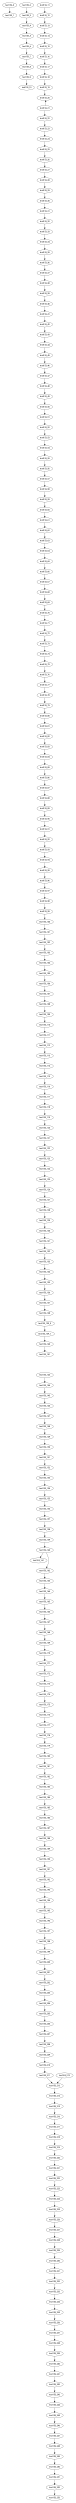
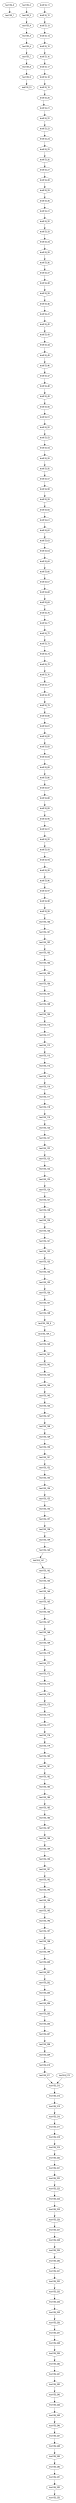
  digraph {
    fontname=Roboto
    node [fontname=Roboto]
    edge [fontname=Roboto]
    test153_0
    test153_1
    test153_2
    test153_3
    test153_4
    test153_5
    test153_6
    test153_7
    test153_8
    test153_9
    test153_10
    test153_11
    test153_12
    test153_13
    test153_14
    test153_15
    test153_16
    test153_17
    test153_18
    test153_19
    test153_20
    test153_21
    test153_22
    test153_23
    test153_24
    test153_25
    test153_26
    test153_27
    test153_28
    test153_29
    test153_30
    test153_31
    test153_32
    test153_33
    test153_34
    test153_35
    test153_36
    test153_37
    test153_38
    test153_39
    test153_40
    test153_41
    test153_42
    test153_43
    test153_44
    test153_45
    test153_46
    test153_47
    test153_48
    test153_49
    test153_50
    test153_51
    test153_52
    test153_53
    test153_54
    test153_55
    test153_56
    test153_57
    test153_58
    test153_59
    test153_60
    test153_61
    test153_62
    test153_63
    test153_64
    test153_65
    test153_66
    test153_67
    test153_68
    test153_69
    test153_70
    test153_71
    test153_72
    test153_73
    test153_74
    test153_75
    test153_76
    test153_77
    test153_78
    test153_79
    test153_80
    test153_81
    test153_82
    test153_83
    test153_84
    test153_85
    test153_86
    test153_87
    test153_88
    test153_89
    test153_90
    test153_91
    test153_92
    test153_93
    test153_94
    test153_95
    test153_96
    test153_97
    test153_98
    test153_99
    test153_100
    test153_101
    test153_102
    test153_103
    test153_104
    test153_105
    test153_106
    test153_107
    test153_108
    test153_109
    test153_110
    test153_111
    test153_112
    test153_113
    test153_114
    test153_115
    test153_116
    test153_117
    test153_118
    test153_119
    test153_120
    test153_121
    test153_122
    test153_123
    test153_124
    test153_125
    test153_126
    test153_127
    test153_128
    test153_129
    test153_130
    test153_131
    test153_132
    test153_133
    test153_134
    test153_135
    test153_136
    test153_137
    test153_138
    test153_139_0
    test153_139_1
    test153_140
    test153_141
+   test153_142
    test153_143
    test153_144
    test153_145
    test153_146
    test153_147
    test153_148
    test153_149
    test153_150
    test153_151
    test153_152
    test153_153
    test153_154
    test153_155
    test153_156
    test153_157
    test153_158
    test153_159
    test153_160
    test153_161
    test153_162
    test153_163
    test153_164
    test153_165
    test153_166
    test153_167
    test153_168
    test153_169
    test153_170
    test153_171
    test153_172
    test153_173
    test153_174
    test153_175
    test153_176
    test153_177
    test153_178
    test153_179
    test153_180
    test153_181
    test153_182
    test153_183
    test153_184
    test153_185
    test153_186
    test153_187
    test153_188
    test153_189
    test153_190
    test153_191
    test153_192
    test153_193
    test153_194
    test153_195
    test153_196
    test153_197
    test153_198
    test153_199
    test153_200
    test153_201
    test153_202
    test153_203
    test153_204
    test153_205
    test153_206
    test153_207
    test153_208
    test153_209
    test153_210
    test153_211
    test153_213
    test153_212
    test153_214
    test153_215
    test153_216
    test153_217
    test153_218
    test153_219
    test153_220
    test153_221
    test153_222
    test153_223
    test153_224
    test153_225
    test153_226
    test153_227
    test153_228
    test153_229
    test153_230
    test153_231
    test153_232
    test153_233
    test153_234
    test153_235
    test153_236
    test153_237
    test153_238
    test153_239
    test153_240
    test153_241
    test153_242
    test153_243
    test153_244
    test153_245
    test153_246
    test153_247
    test153_248
    test153_249
    test153_250
    test153_251
    test153_252
    test153_253
    test153_0 -> test153_1
    test153_2 -> test153_3
    test153_3 -> test153_4
    test153_4 -> test153_5
    test153_5 -> test153_6
    test153_6 -> test153_7
    test153_7 -> test153_8
    test153_8 -> test153_9
    test153_9 -> test153_10
    test153_11 -> test153_12
    test153_12 -> test153_13
    test153_13 -> test153_14
    test153_14 -> test153_15
    test153_15 -> test153_16
    test153_16 -> test153_17
    test153_17 -> test153_18
    test153_18 -> test153_19
    test153_19 -> test153_20
-   test153_21 -> test153_20
+   test153_20 -> test153_21
    test153_21 -> test153_22
    test153_22 -> test153_23
    test153_23 -> test153_24
    test153_24 -> test153_25
    test153_25 -> test153_26
    test153_26 -> test153_27
    test153_27 -> test153_28
    test153_28 -> test153_29
    test153_29 -> test153_30
    test153_30 -> test153_31
    test153_31 -> test153_32
    test153_32 -> test153_33
    test153_33 -> test153_34
    test153_34 -> test153_35
    test153_35 -> test153_36
    test153_36 -> test153_37
    test153_37 -> test153_38
    test153_38 -> test153_39
    test153_39 -> test153_40
    test153_40 -> test153_41
    test153_41 -> test153_42
    test153_42 -> test153_43
    test153_43 -> test153_44
    test153_44 -> test153_45
    test153_45 -> test153_46
    test153_46 -> test153_47
    test153_47 -> test153_48
    test153_48 -> test153_49
    test153_49 -> test153_50
    test153_50 -> test153_51
    test153_51 -> test153_52
    test153_52 -> test153_53
    test153_53 -> test153_54
    test153_54 -> test153_55
    test153_55 -> test153_56
    test153_56 -> test153_57
    test153_57 -> test153_58
    test153_58 -> test153_59
    test153_59 -> test153_60
    test153_60 -> test153_61
    test153_61 -> test153_62
    test153_62 -> test153_63
    test153_63 -> test153_64
    test153_64 -> test153_65
    test153_65 -> test153_66
    test153_66 -> test153_67
    test153_67 -> test153_68
    test153_68 -> test153_69
    test153_69 -> test153_70
    test153_70 -> test153_71
    test153_71 -> test153_72
    test153_72 -> test153_73
    test153_73 -> test153_74
    test153_74 -> test153_75
    test153_75 -> test153_76
    test153_76 -> test153_77
    test153_77 -> test153_78
    test153_78 -> test153_79
    test153_79 -> test153_80
    test153_80 -> test153_81
    test153_81 -> test153_82
    test153_82 -> test153_83
    test153_83 -> test153_84
    test153_84 -> test153_85
    test153_85 -> test153_86
    test153_86 -> test153_87
    test153_87 -> test153_88
    test153_88 -> test153_89
    test153_89 -> test153_90
    test153_90 -> test153_91
    test153_91 -> test153_92
    test153_92 -> test153_93
    test153_93 -> test153_94
    test153_94 -> test153_95
    test153_95 -> test153_96
    test153_96 -> test153_97
    test153_97 -> test153_98
    test153_98 -> test153_99
    test153_99 -> test153_100
    test153_100 -> test153_101
    test153_101 -> test153_102
    test153_102 -> test153_103
    test153_103 -> test153_104
    test153_104 -> test153_105
    test153_105 -> test153_106
    test153_106 -> test153_107
    test153_107 -> test153_108
    test153_108 -> test153_109
    test153_109 -> test153_110
    test153_110 -> test153_111
    test153_111 -> test153_112
    test153_112 -> test153_113
    test153_113 -> test153_114
    test153_114 -> test153_115
    test153_115 -> test153_116
    test153_116 -> test153_117
    test153_117 -> test153_118
    test153_118 -> test153_119
    test153_119 -> test153_120
    test153_120 -> test153_121
    test153_121 -> test153_122
    test153_122 -> test153_123
    test153_123 -> test153_124
    test153_124 -> test153_125
    test153_125 -> test153_126
    test153_126 -> test153_127
    test153_127 -> test153_128
    test153_128 -> test153_129
    test153_129 -> test153_130
    test153_130 -> test153_131
    test153_131 -> test153_132
    test153_132 -> test153_133
    test153_133 -> test153_134
    test153_134 -> test153_135
    test153_135 -> test153_136
    test153_136 -> test153_137
    test153_137 -> test153_138
    test153_138 -> test153_139_0
    test153_139_0 -> test153_139_1
    test153_139_1 -> test153_140
    test153_140 -> test153_141
+   test153_141 -> test153_142
+   test153_142 -> test153_143
    test153_143 -> test153_144
    test153_144 -> test153_145
    test153_145 -> test153_146
    test153_146 -> test153_147
    test153_147 -> test153_148
    test153_148 -> test153_149
    test153_149 -> test153_150
    test153_150 -> test153_151
    test153_151 -> test153_152
    test153_152 -> test153_153
    test153_153 -> test153_154
    test153_154 -> test153_155
    test153_155 -> test153_156
    test153_156 -> test153_157
    test153_157 -> test153_158
    test153_158 -> test153_159
    test153_159 -> test153_160
    test153_160 -> test153_161
-   test153_160 -> test153_162
+   test153_161 -> test153_162
    test153_162 -> test153_163
    test153_163 -> test153_164
    test153_164 -> test153_165
    test153_165 -> test153_166
    test153_166 -> test153_167
    test153_167 -> test153_168
    test153_168 -> test153_169
    test153_169 -> test153_170
    test153_170 -> test153_171
    test153_171 -> test153_172
    test153_172 -> test153_173
    test153_173 -> test153_174
    test153_174 -> test153_175
    test153_175 -> test153_176
    test153_176 -> test153_177
    test153_177 -> test153_178
    test153_178 -> test153_179
    test153_179 -> test153_180
    test153_180 -> test153_181
    test153_181 -> test153_182
    test153_182 -> test153_183
    test153_183 -> test153_184
    test153_184 -> test153_185
    test153_185 -> test153_186
    test153_186 -> test153_187
    test153_187 -> test153_188
    test153_188 -> test153_189
    test153_189 -> test153_190
    test153_190 -> test153_191
    test153_191 -> test153_192
    test153_192 -> test153_193
    test153_193 -> test153_194
    test153_194 -> test153_195
    test153_195 -> test153_196
    test153_196 -> test153_197
    test153_197 -> test153_198
    test153_198 -> test153_199
    test153_199 -> test153_200
    test153_200 -> test153_201
    test153_201 -> test153_202
    test153_202 -> test153_203
    test153_203 -> test153_204
    test153_204 -> test153_205
    test153_205 -> test153_206
    test153_206 -> test153_207
    test153_207 -> test153_208
    test153_208 -> test153_209
    test153_209 -> test153_210
    test153_210 -> test153_211
    test153_211 -> test153_213
    test153_213 -> test153_214
    test153_212 -> test153_213
    test153_214 -> test153_215
    test153_215 -> test153_216
    test153_216 -> test153_217
    test153_217 -> test153_218
    test153_218 -> test153_219
    test153_219 -> test153_220
    test153_220 -> test153_221
    test153_221 -> test153_222
    test153_222 -> test153_223
    test153_223 -> test153_224
    test153_224 -> test153_225
    test153_225 -> test153_226
    test153_226 -> test153_227
    test153_227 -> test153_228
    test153_228 -> test153_229
    test153_229 -> test153_230
    test153_230 -> test153_231
    test153_231 -> test153_232
    test153_232 -> test153_233
    test153_233 -> test153_234
    test153_234 -> test153_235
    test153_235 -> test153_236
    test153_236 -> test153_237
    test153_237 -> test153_238
    test153_238 -> test153_239
    test153_239 -> test153_240
    test153_240 -> test153_241
    test153_241 -> test153_242
    test153_242 -> test153_243
    test153_243 -> test153_244
    test153_244 -> test153_245
    test153_245 -> test153_246
    test153_246 -> test153_247
    test153_247 -> test153_248
    test153_248 -> test153_249
    test153_249 -> test153_250
    test153_250 -> test153_251
    test153_251 -> test153_252
    test153_252 -> test153_253
  }
